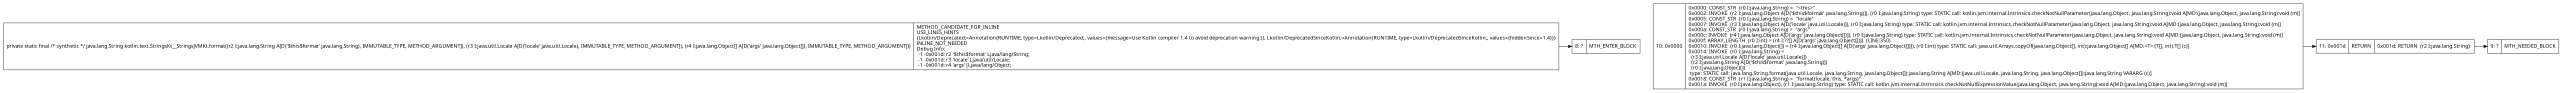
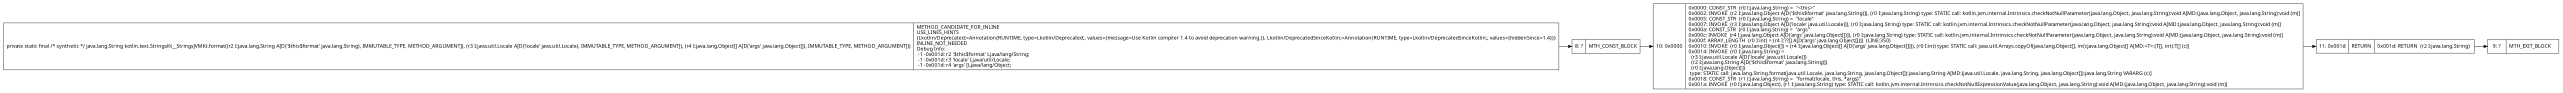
  digraph {
    fontname="Noto Sans"
    rankdir=LR
    node [fontname="Noto Sans" shape=record]
    edge [fontname="Noto Sans"]
-   n1 [label="{8\:\ ?|MTH_ENTER_BLOCK\l}"]
+   n1 [label="{8\:\ ?|MTH_CONST_BLOCK\l}"]
    n2 [label="{10\:\ 0x0000|0x0000: CONST_STR  (r0 I:java.lang.String) =  \"\<this\>\" \l0x0002: INVOKE  (r2 I:java.lang.Object A[D('$this$format' java.lang.String)]), (r0 I:java.lang.String) type: STATIC call: kotlin.jvm.internal.Intrinsics.checkNotNullParameter(java.lang.Object, java.lang.String):void A[MD:(java.lang.Object, java.lang.String):void (m)]\l0x0005: CONST_STR  (r0 I:java.lang.String) =  \"locale\" \l0x0007: INVOKE  (r3 I:java.lang.Object A[D('locale' java.util.Locale)]), (r0 I:java.lang.String) type: STATIC call: kotlin.jvm.internal.Intrinsics.checkNotNullParameter(java.lang.Object, java.lang.String):void A[MD:(java.lang.Object, java.lang.String):void (m)]\l0x000a: CONST_STR  (r0 I:java.lang.String) =  \"args\" \l0x000c: INVOKE  (r4 I:java.lang.Object A[D('args' java.lang.Object[])]), (r0 I:java.lang.String) type: STATIC call: kotlin.jvm.internal.Intrinsics.checkNotNullParameter(java.lang.Object, java.lang.String):void A[MD:(java.lang.Object, java.lang.String):void (m)]\l0x000f: ARRAY_LENGTH  (r0 I:int) = (r4 I:??[] A[D('args' java.lang.Object[])])  (LINE:350)\l0x0010: INVOKE  (r0 I:java.lang.Object[]) = (r4 I:java.lang.Object[] A[D('args' java.lang.Object[])]), (r0 I:int) type: STATIC call: java.util.Arrays.copyOf(java.lang.Object[], int):java.lang.Object[] A[MD:\<T\>:(T[], int):T[] (c)]\l0x0014: INVOKE  (r0 I:java.lang.String) = \l  (r3 I:java.util.Locale A[D('locale' java.util.Locale)])\l  (r2 I:java.lang.String A[D('$this$format' java.lang.String)])\l  (r0 I:java.lang.Object[])\l type: STATIC call: java.lang.String.format(java.util.Locale, java.lang.String, java.lang.Object[]):java.lang.String A[MD:(java.util.Locale, java.lang.String, java.lang.Object[]):java.lang.String VARARG (c)]\l0x0018: CONST_STR  (r1 I:java.lang.String) =  \"format(locale, this, *args)\" \l0x001a: INVOKE  (r0 I:java.lang.Object), (r1 I:java.lang.String) type: STATIC call: kotlin.jvm.internal.Intrinsics.checkNotNullExpressionValue(java.lang.Object, java.lang.String):void A[MD:(java.lang.Object, java.lang.String):void (m)]\l}"]
    n3 [label="{11\:\ 0x001d|RETURN\l|0x001d: RETURN  (r2 I:java.lang.String) \l}"]
-   n4 [label="{9\:\ ?|MTH_NEEDED_BLOCK\l}"]
+   n4 [label="{9\:\ ?|MTH_EXIT_BLOCK\l}"]
    n5 [label="{private static final \/* synthetic *\/ java.lang.String kotlin.text.StringsKt__StringsJVMKt.format((r2 I:java.lang.String A[D('$this$format' java.lang.String), IMMUTABLE_TYPE, METHOD_ARGUMENT]), (r3 I:java.util.Locale A[D('locale' java.util.Locale), IMMUTABLE_TYPE, METHOD_ARGUMENT]), (r4 I:java.lang.Object[] A[D('args' java.lang.Object[]), IMMUTABLE_TYPE, METHOD_ARGUMENT]))  | METHOD_CANDIDATE_FOR_INLINE\lUSE_LINES_HINTS\l\{Lkotlin\/Deprecated;=Annotation\{RUNTIME, type=Lkotlin\/Deprecated;, values=\{message=Use Kotlin compiler 1.4 to avoid deprecation warning.\}\}, Lkotlin\/DeprecatedSinceKotlin;=Annotation\{RUNTIME, type=Lkotlin\/DeprecatedSinceKotlin;, values=\{hiddenSince=1.4\}\}\}\lINLINE_NOT_NEEDED\lDebug Info:\l  \-1 \-0x001d: r2 '$this$format' Ljava\/lang\/String;\l  \-1 \-0x001d: r3 'locale' Ljava\/util\/Locale;\l  \-1 \-0x001d: r4 'args' [Ljava\/lang\/Object;\l}"]
+   n1 -> n2
    n2 -> n3
    n3 -> n4
    n5 -> n1
  }
